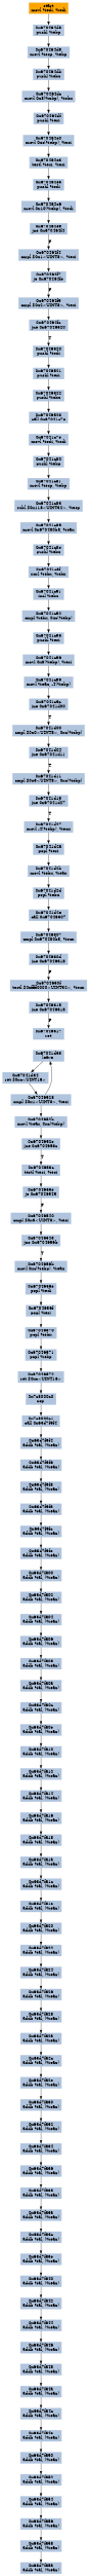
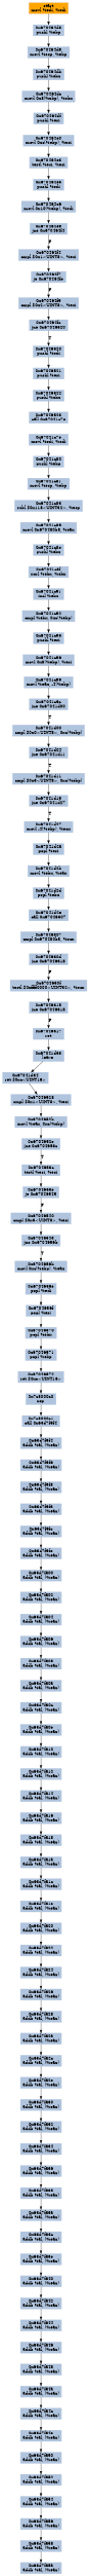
  digraph {
    node [color=lightsteelblue fillcolor=lightsteelblue shape=rectangle style=filled]
    edge [color="#000000"]
    n1 [color=lightgrey fillcolor=orange label="start\nmovl %edi, %edi"]
    n2 [label="0x670464d8\npushl %ebp"]
    n3 [label="0x670464d9\nmovl %esp, %ebp"]
    n4 [label="0x670464db\npushl %ebx"]
    n5 [label="0x670464dc\nmovl 0x8(%ebp), %ebx"]
    n6 [label="0x670464df\npushl %esi"]
    n7 [label="0x670464e0\nmovl 0xc(%ebp), %esi"]
    n8 [label="0x670464e3\ntestl %esi, %esi"]
    n9 [label="0x670464e5\npushl %edi"]
    n10 [label="0x670464e6\nmovl 0x10(%ebp), %edi"]
    n11 [label="0x670464e9\njne 0x670464f4"]
    n12 [label="0x670464f4\ncmpl $0x1<UINT8>, %esi"]
    n13 [label="0x670464f7\nje 0x670464fe"]
    n14 [label="0x670464f9\ncmpl $0x2<UINT8>, %esi"]
    n15 [label="0x670464fc\njne 0x67046520"]
    n16 [label="0x67046520\npushl %edi"]
    n17 [label="0x67046521\npushl %esi"]
    n18 [label="0x67046522\npushl %ebx"]
    n19 [label="0x67046523\ncall 0x67041c7e"]
    n20 [label="0x67041c7e\nmovl %edi, %edi"]
    n21 [label="0x67041c80\npushl %ebp"]
    n22 [label="0x67041c81\nmovl %esp, %ebp"]
    n23 [label="0x67041c83\nsubl $0x118<UINT32>, %esp"]
    n24 [label="0x67041c89\nmovl 0x670480b8, %eax"]
    n25 [label="0x67041c8e\npushl %ebx"]
    n26 [label="0x67041c8f\nxorl %ebx, %ebx"]
    n27 [label="0x67041c91\nincl %ebx"]
    n28 [label="0x67041c92\ncmpl %ebx, 0xc(%ebp)"]
    n29 [label="0x67041c95\npushl %esi"]
    n30 [label="0x67041c96\nmovl 0x8(%ebp), %esi"]
    n31 [label="0x67041c99\nmovl %eax, -4(%ebp)"]
    n32 [label="0x67041c9c\njne 0x67041d00"]
    n33 [label="0x67041d00\ncmpl $0x0<UINT8>, 0xc(%ebp)"]
    n34 [label="0x67041d04\njne 0x67041d11"]
    n35 [label="0x67041d11\ncmpl $0x3<UINT8>, 0xc(%ebp)"]
    n36 [label="0x67041d15\njne 0x67041d27"]
    n37 [label="0x67041d27\nmovl -4(%ebp), %ecx"]
    n38 [label="0x67041d2a\npopl %esi"]
    n39 [label="0x67041d2b\nmovl %ebx, %eax"]
    n40 [label="0x67041d2d\npopl %ebx"]
    n41 [label="0x67041d2e\ncall 0x67046307"]
    n42 [label="0x67046307\ncmpl 0x670480b8, %ecx"]
    n43 [label="0x6704630d\njne 0x67046318"]
    n44 [label="0x6704630f\ntestl $0xffff0000<UINT32>, %ecx"]
    n45 [label="0x67046315\njne 0x67046318"]
    n46 [label="0x67046317\nret"]
    n47 [label="0x67041d33\nleave "]
    n48 [label="0x67041d34\nret $0xc<UINT16>"]
    n49 [label="0x67046528\ncmpl $0x1<UINT8>, %esi"]
    n50 [label="0x6704652b\nmovl %eax, 0xc(%ebp)"]
    n51 [label="0x6704652e\njne 0x6704653c"]
    n52 [label="0x6704653c\ntestl %esi, %esi"]
    n53 [label="0x6704653e\nje 0x67046545"]
    n54 [label="0x67046540\ncmpl $0x3<UINT8>, %esi"]
    n55 [label="0x67046543\njne 0x6704656b"]
    n56 [label="0x6704656b\nmovl 0xc(%ebp), %eax"]
    n57 [label="0x6704656e\npopl %edi"]
    n58 [label="0x6704656f\npopl %esi"]
    n59 [label="0x67046570\npopl %ebx"]
    n60 [label="0x67046571\npopl %ebp"]
    n61 [label="0x67046572\nret $0xc<UINT16>"]
    n62 [label="0x7c8000c0\nnop "]
    n63 [label="0x7c8000c1\ncall 0x63d7f9f4"]
    n64 [label="0x63d7f9f4\naddb %al, (%eax)"]
    n65 [label="0x63d7f9f6\naddb %al, (%eax)"]
    n66 [label="0x63d7f9f8\naddb %al, (%eax)"]
    n67 [label="0x63d7f9fa\naddb %al, (%eax)"]
    n68 [label="0x63d7f9fc\naddb %al, (%eax)"]
    n69 [label="0x63d7f9fe\naddb %al, (%eax)"]
    n70 [label="0x63d7fa00\naddb %al, (%eax)"]
    n71 [label="0x63d7fa02\naddb %al, (%eax)"]
    n72 [label="0x63d7fa04\naddb %al, (%eax)"]
    n73 [label="0x63d7fa06\naddb %al, (%eax)"]
    n74 [label="0x63d7fa08\naddb %al, (%eax)"]
    n75 [label="0x63d7fa0a\naddb %al, (%eax)"]
    n76 [label="0x63d7fa0c\naddb %al, (%eax)"]
    n77 [label="0x63d7fa0e\naddb %al, (%eax)"]
    n78 [label="0x63d7fa10\naddb %al, (%eax)"]
    n79 [label="0x63d7fa12\naddb %al, (%eax)"]
    n80 [label="0x63d7fa14\naddb %al, (%eax)"]
    n81 [label="0x63d7fa16\naddb %al, (%eax)"]
    n82 [label="0x63d7fa18\naddb %al, (%eax)"]
    n83 [label="0x63d7fa1a\naddb %al, (%eax)"]
    n84 [label="0x63d7fa1c\naddb %al, (%eax)"]
    n85 [label="0x63d7fa1e\naddb %al, (%eax)"]
    n86 [label="0x63d7fa20\naddb %al, (%eax)"]
    n87 [label="0x63d7fa22\naddb %al, (%eax)"]
    n88 [label="0x63d7fa24\naddb %al, (%eax)"]
    n89 [label="0x63d7fa26\naddb %al, (%eax)"]
    n90 [label="0x63d7fa28\naddb %al, (%eax)"]
    n91 [label="0x63d7fa2a\naddb %al, (%eax)"]
    n92 [label="0x63d7fa2c\naddb %al, (%eax)"]
    n93 [label="0x63d7fa2e\naddb %al, (%eax)"]
    n94 [label="0x63d7fa30\naddb %al, (%eax)"]
    n95 [label="0x63d7fa32\naddb %al, (%eax)"]
    n96 [label="0x63d7fa34\naddb %al, (%eax)"]
    n97 [label="0x63d7fa36\naddb %al, (%eax)"]
    n98 [label="0x63d7fa38\naddb %al, (%eax)"]
    n99 [label="0x63d7fa3a\naddb %al, (%eax)"]
    n100 [label="0x63d7fa3c\naddb %al, (%eax)"]
    n101 [label="0x63d7fa3e\naddb %al, (%eax)"]
    n102 [label="0x63d7fa40\naddb %al, (%eax)"]
    n103 [label="0x63d7fa42\naddb %al, (%eax)"]
    n104 [label="0x63d7fa44\naddb %al, (%eax)"]
    n105 [label="0x63d7fa46\naddb %al, (%eax)"]
    n106 [label="0x63d7fa48\naddb %al, (%eax)"]
    n107 [label="0x63d7fa4a\naddb %al, (%eax)"]
    n108 [label="0x63d7fa4c\naddb %al, (%eax)"]
    n109 [label="0x63d7fa4e\naddb %al, (%eax)"]
    n110 [label="0x63d7fa50\naddb %al, (%eax)"]
    n111 [label="0x63d7fa52\naddb %al, (%eax)"]
    n112 [label="0x63d7fa54\naddb %al, (%eax)"]
    n113 [label="0x63d7fa56\naddb %al, (%eax)"]
    n114 [label="0x63d7fa58\naddb %al, (%eax)"]
    n115 [label="0x63d7fa5a\naddb %al, (%eax)"]
    n1 -> n2
    n2 -> n3
    n3 -> n4
    n4 -> n5
    n5 -> n6
    n6 -> n7
    n7 -> n8
    n8 -> n9
    n9 -> n10
    n10 -> n11
    n11 -> n12 [label=F]
    n12 -> n13
    n13 -> n14 [label=F]
    n14 -> n15
    n15 -> n16 [label=T]
    n16 -> n17
    n17 -> n18
    n18 -> n19
-   n19 -> n20
    n20 -> n21
    n21 -> n22
    n22 -> n23
    n23 -> n24
    n24 -> n25
    n25 -> n26
    n26 -> n27
    n27 -> n28
    n28 -> n29
    n29 -> n30
    n30 -> n31
    n31 -> n32
    n32 -> n33 [label=T]
    n33 -> n34
    n34 -> n35 [label=T]
    n35 -> n36
    n36 -> n37 [label=T]
    n37 -> n38
    n38 -> n39
    n39 -> n40
    n40 -> n41
    n41 -> n42
    n42 -> n43
    n43 -> n44 [label=F]
    n44 -> n45
    n45 -> n46 [label=F]
-   n49 -> n47
+   n46 -> n47
    n47 -> n48
    n48 -> n49
    n49 -> n50
    n50 -> n51
    n51 -> n52 [label=T]
    n52 -> n53
    n53 -> n54 [label=F]
    n54 -> n55
    n55 -> n56 [label=T]
    n56 -> n57
    n57 -> n58
    n58 -> n59
    n59 -> n60
    n60 -> n61
    n61 -> n62
    n62 -> n63
    n63 -> n64
    n64 -> n65
    n65 -> n66
    n66 -> n67
    n67 -> n68
    n68 -> n69
    n69 -> n70
    n70 -> n71
    n71 -> n72
    n72 -> n73
    n73 -> n74
    n74 -> n75
    n75 -> n76
    n76 -> n77
    n77 -> n78
    n78 -> n79
    n79 -> n80
    n80 -> n81
    n81 -> n82
    n82 -> n83
    n83 -> n84
    n84 -> n85
    n85 -> n86
    n86 -> n87
    n87 -> n88
    n88 -> n89
    n89 -> n90
    n90 -> n91
    n91 -> n92
    n92 -> n93
    n93 -> n94
    n94 -> n95
    n95 -> n96
    n96 -> n97
    n97 -> n98
    n98 -> n99
    n99 -> n100
    n100 -> n101
    n101 -> n102
    n102 -> n103
    n103 -> n104
    n104 -> n105
    n105 -> n106
    n106 -> n107
    n107 -> n108
    n108 -> n109
    n109 -> n110
    n110 -> n111
    n111 -> n112
    n112 -> n113
    n113 -> n114
    n114 -> n115
  }
